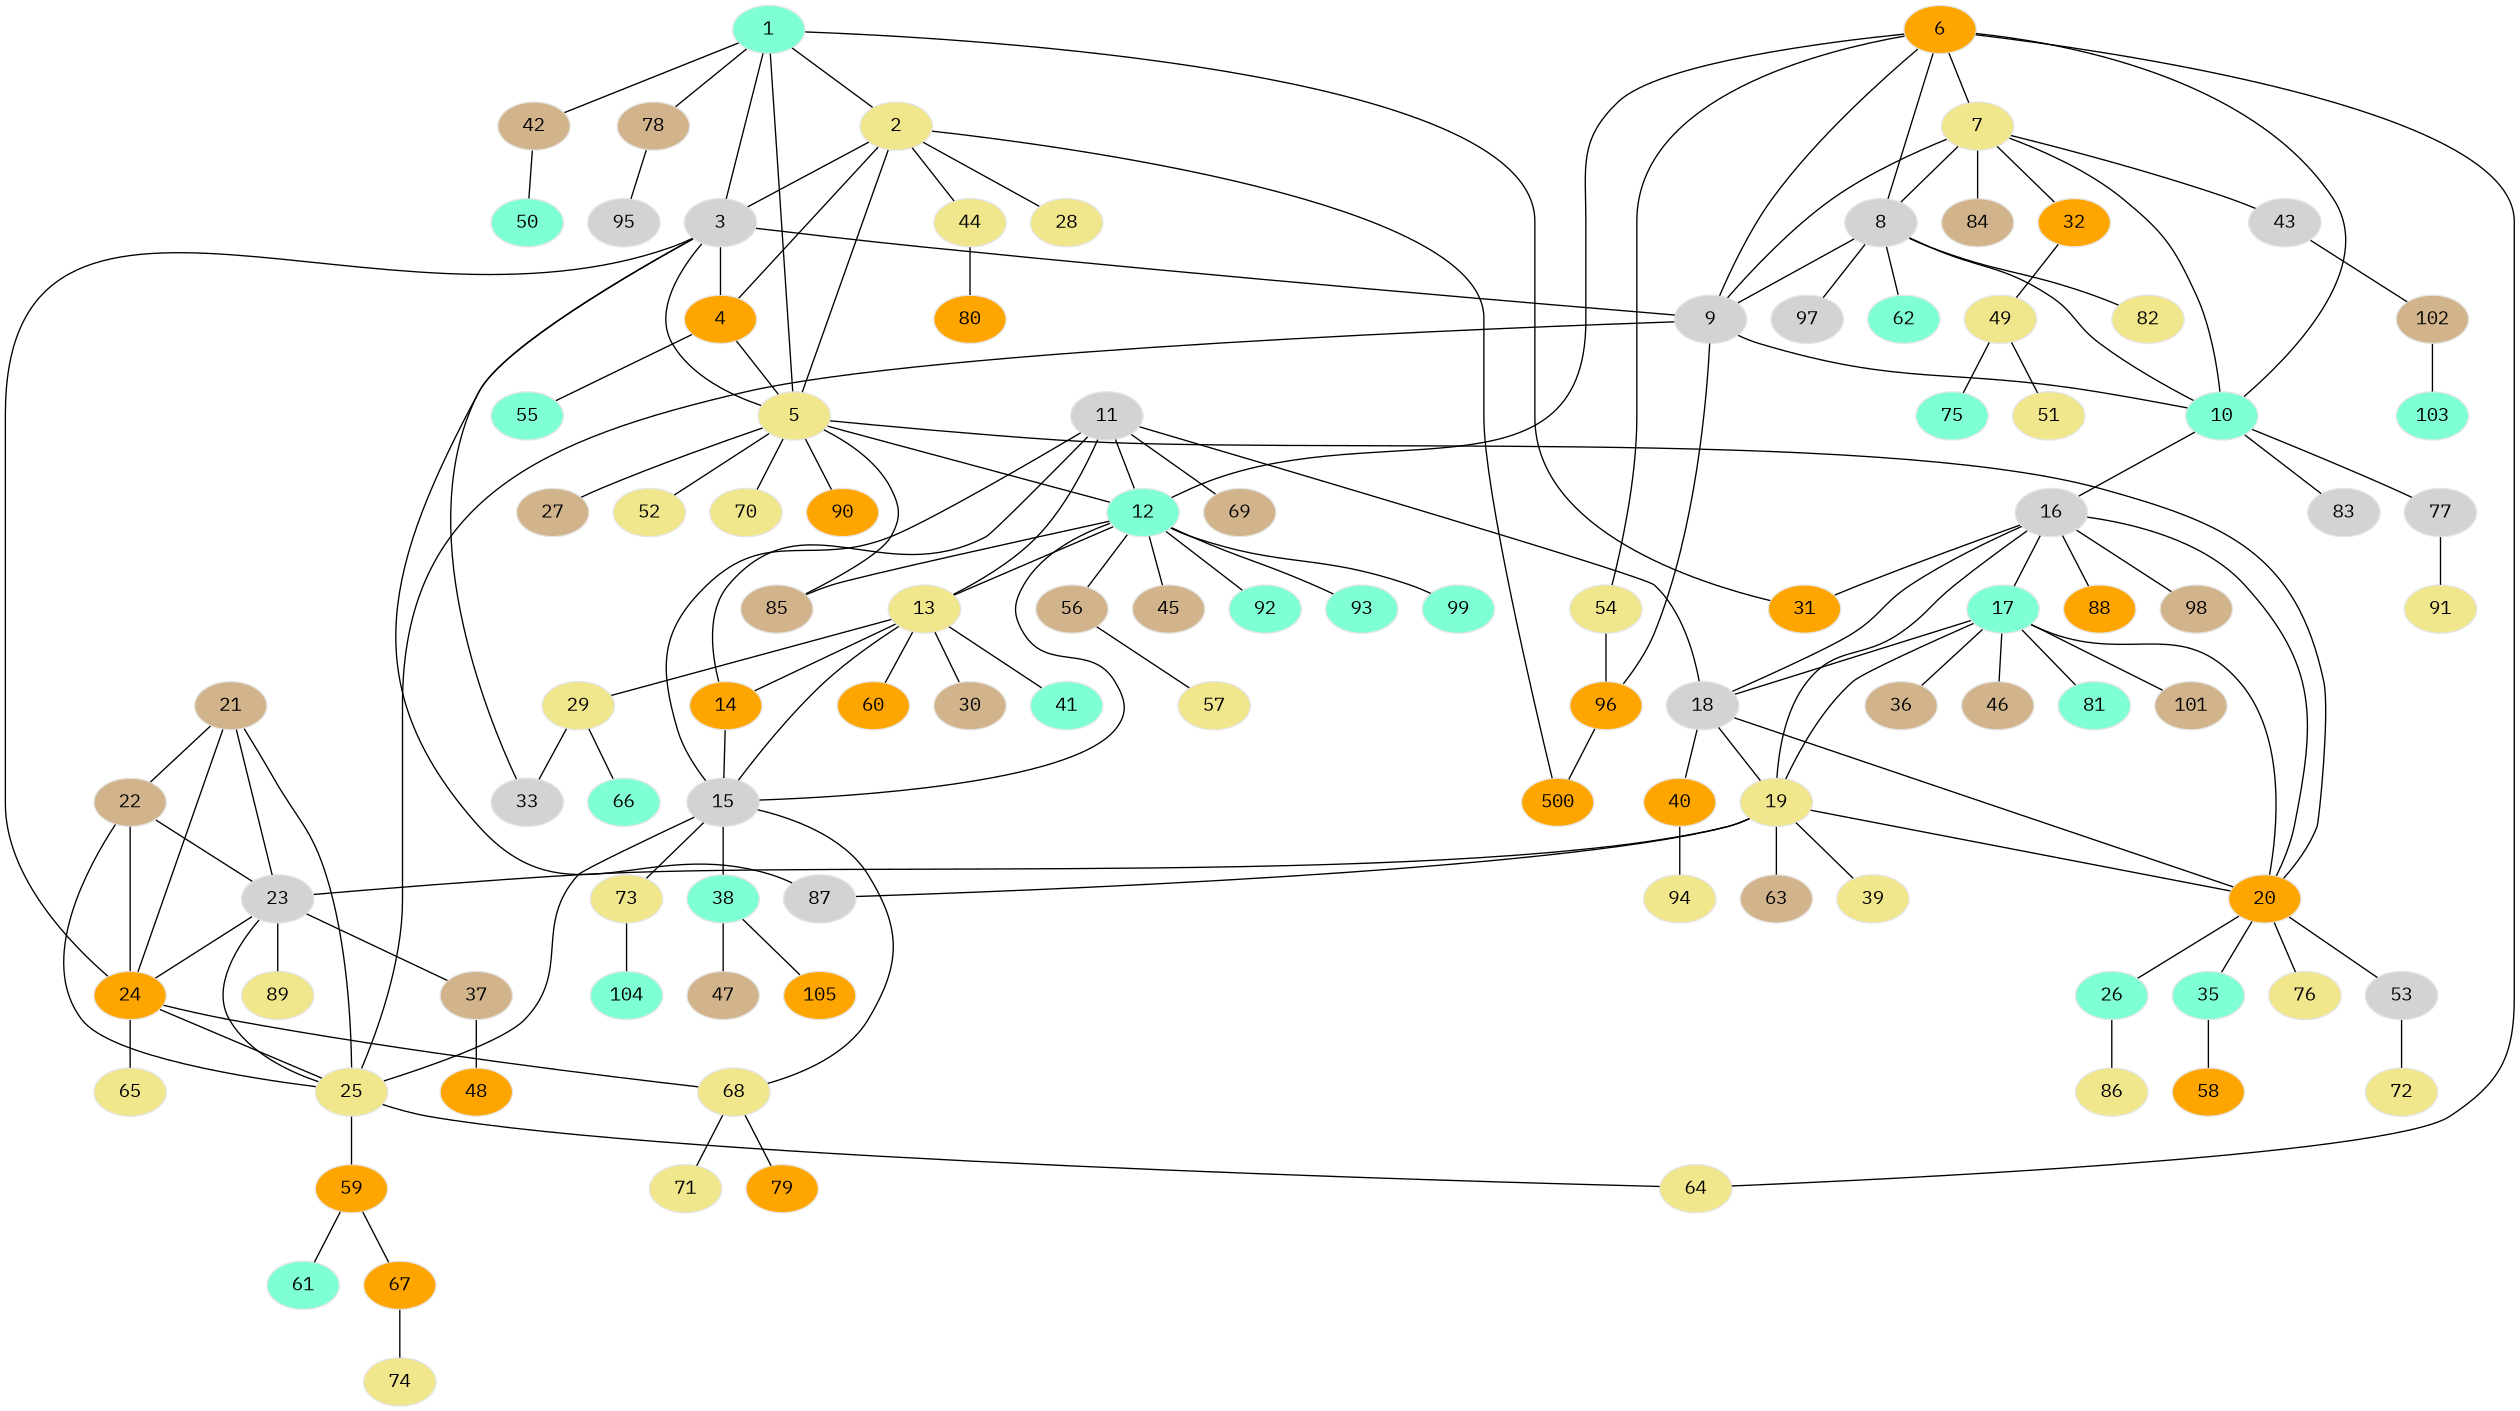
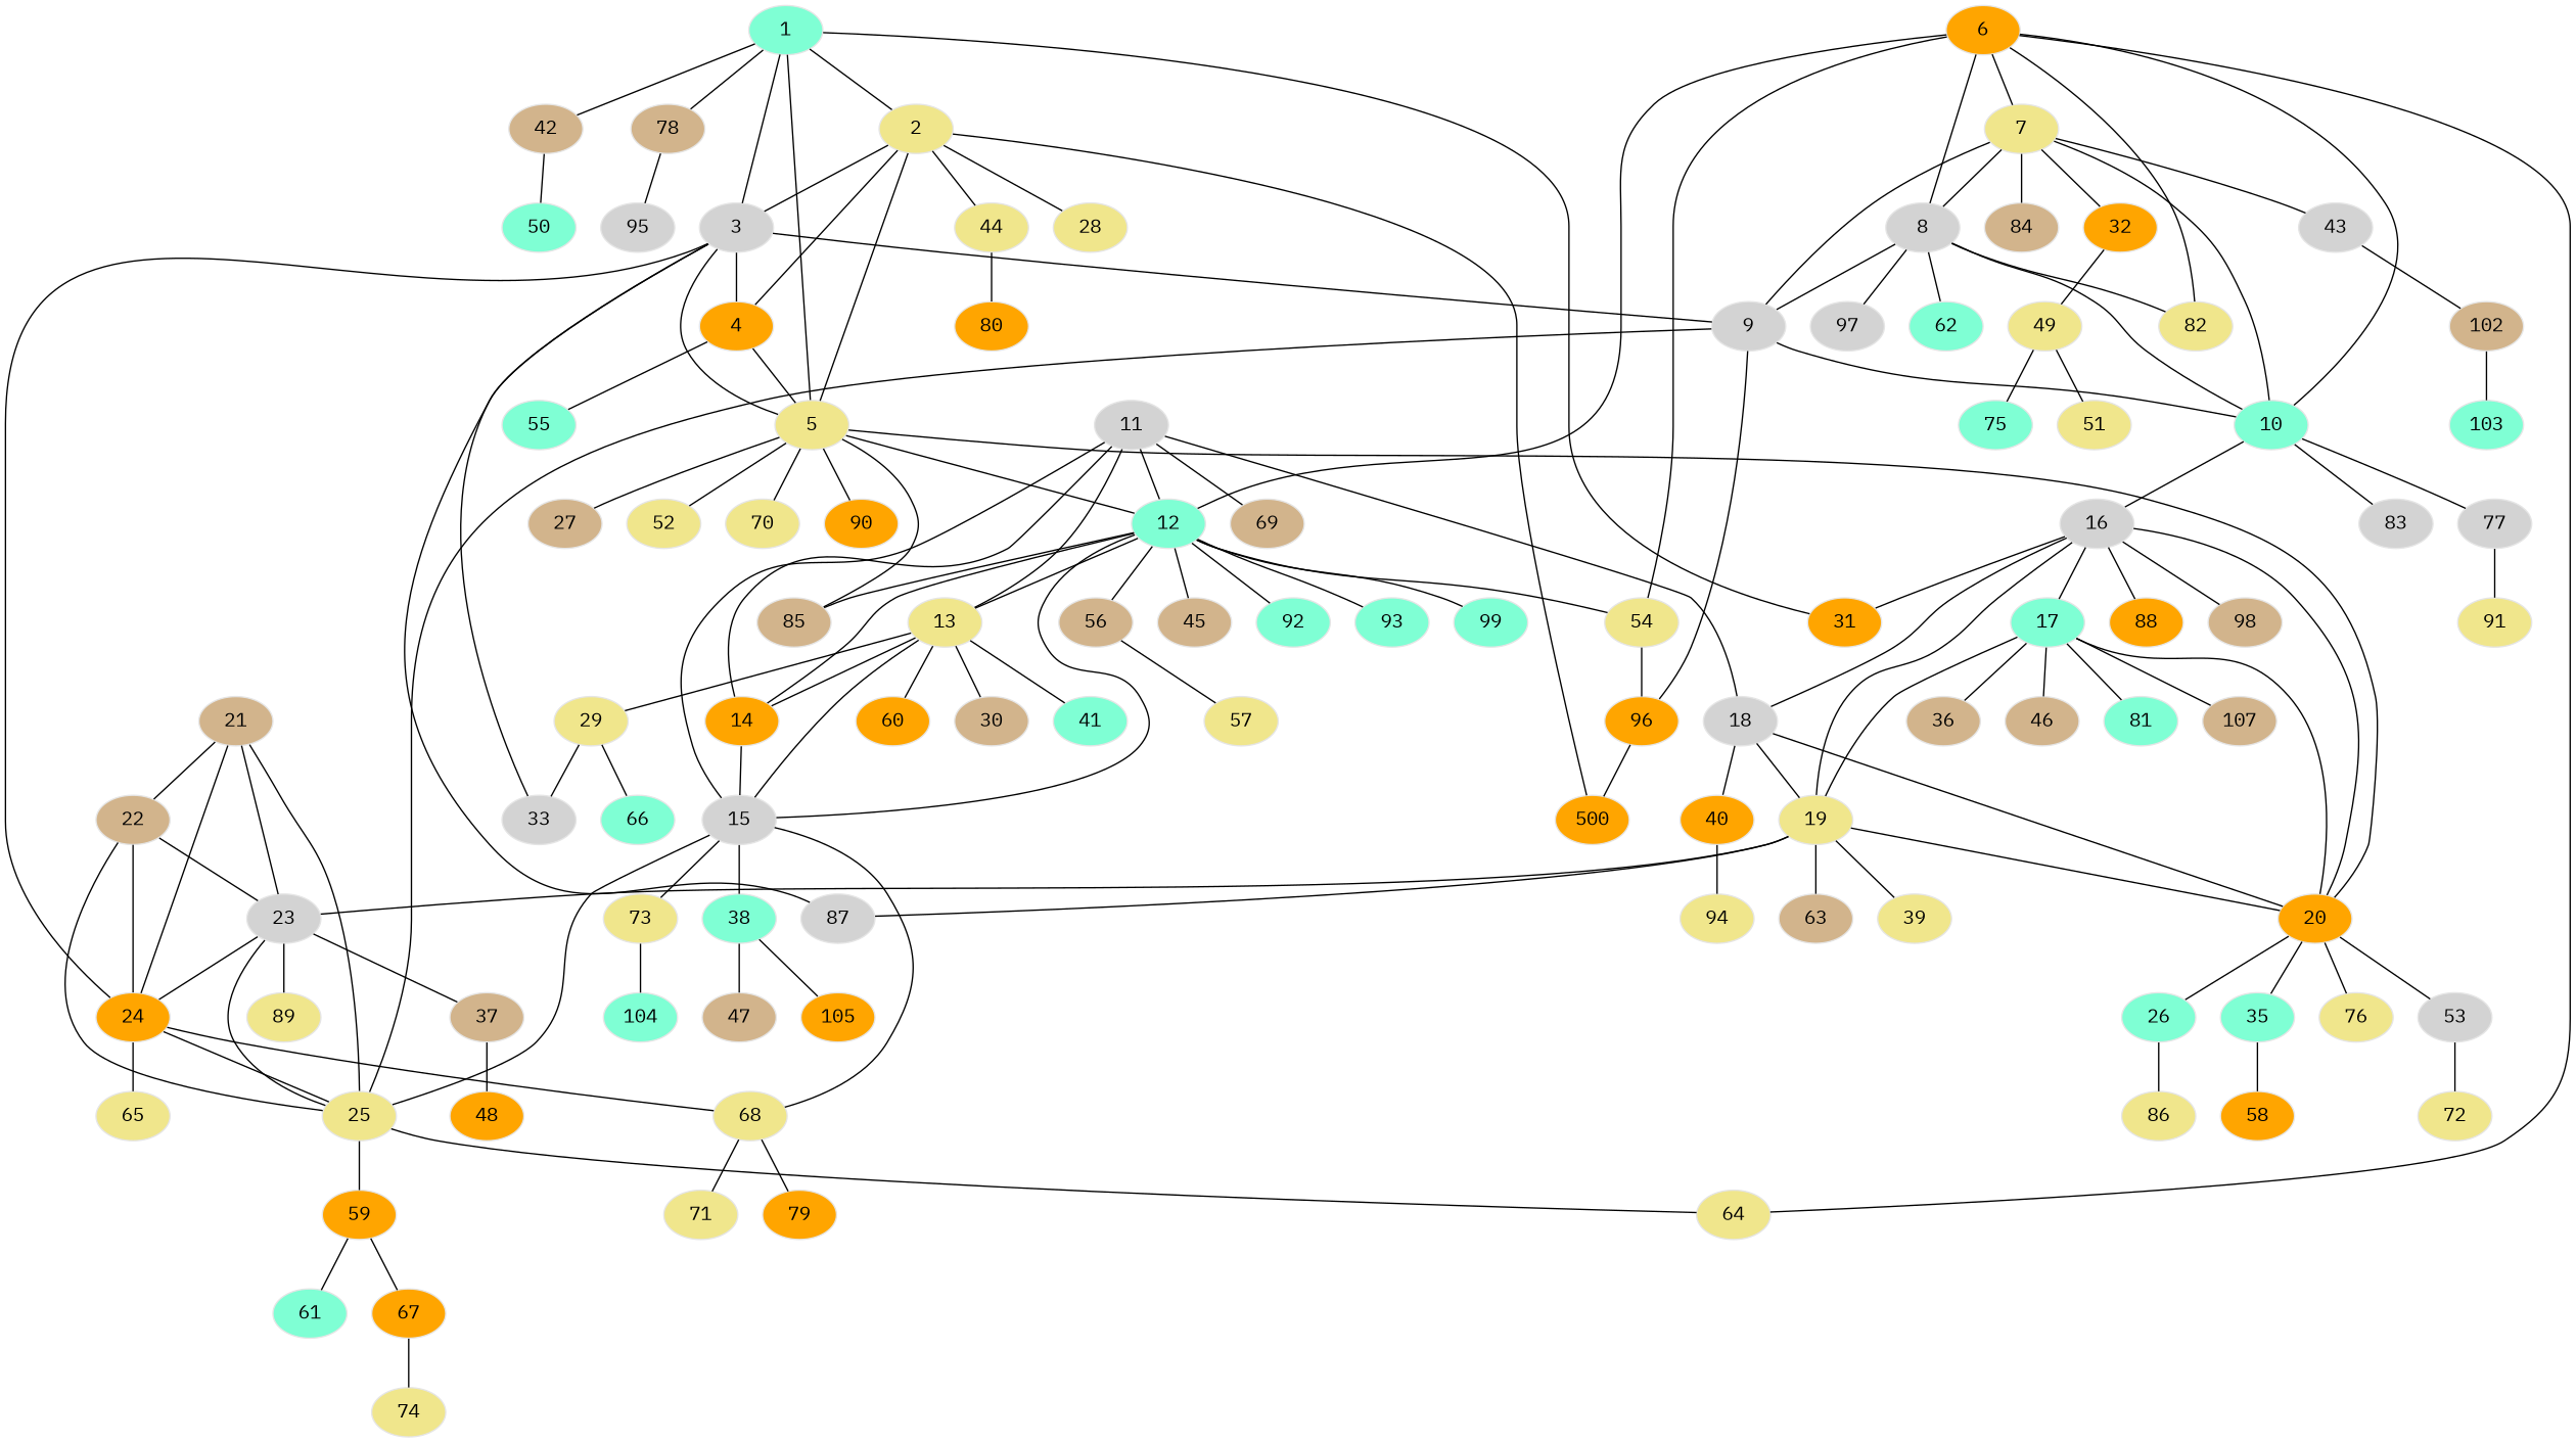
  graph {
    fontname="IBM Plex Mono"
    node [color=gray90 fillcolor=khaki fontname="IBM Plex Mono" style=filled]
    edge [fontname="IBM Plex Mono"]
    1 [fillcolor=aquamarine]
    2
    3 [fillcolor=lightgrey]
    5
    31 [fillcolor=orange]
    42 [fillcolor=tan]
    78 [fillcolor=tan]
    4 [fillcolor=orange]
    28
    44
    n11 [fillcolor=orange label=500]
    9 [fillcolor=lightgrey]
    24 [fillcolor=orange]
    33 [fillcolor=lightgrey]
    87 [fillcolor=lightgrey]
    55 [fillcolor=aquamarine]
    12 [fillcolor=aquamarine]
    20 [fillcolor=orange]
    27 [fillcolor=tan]
    52
    70
    85 [fillcolor=tan]
    90 [fillcolor=orange]
    50 [fillcolor=aquamarine]
    95 [fillcolor=lightgrey]
    80 [fillcolor=orange]
    10 [fillcolor=aquamarine]
    25
    96 [fillcolor=orange]
    68
    65
    54
    13
    14 [fillcolor=orange]
    15 [fillcolor=lightgrey]
    45 [fillcolor=tan]
    56 [fillcolor=tan]
    92 [fillcolor=aquamarine]
    93 [fillcolor=aquamarine]
    99 [fillcolor=aquamarine]
    26 [fillcolor=aquamarine]
    35 [fillcolor=aquamarine]
    53 [fillcolor=lightgrey]
    76
    6 [fillcolor=orange]
    7
    8 [fillcolor=lightgrey]
    64
    32 [fillcolor=orange]
    43 [fillcolor=lightgrey]
    84 [fillcolor=tan]
    62 [fillcolor=aquamarine]
    82
    97 [fillcolor=lightgrey]
    16 [fillcolor=lightgrey]
    77 [fillcolor=lightgrey]
    83 [fillcolor=lightgrey]
    49
    102 [fillcolor=tan]
    59 [fillcolor=orange]
    18 [fillcolor=lightgrey]
    17 [fillcolor=aquamarine]
    19
    88 [fillcolor=orange]
    98 [fillcolor=tan]
    91
    11 [fillcolor=lightgrey]
    69 [fillcolor=tan]
    29
    30 [fillcolor=tan]
    41 [fillcolor=aquamarine]
    60 [fillcolor=orange]
    38 [fillcolor=aquamarine]
    73
    40 [fillcolor=orange]
    57
    66 [fillcolor=aquamarine]
    47 [fillcolor=tan]
    105 [fillcolor=orange]
    71
    79 [fillcolor=orange]
    104 [fillcolor=aquamarine]
    36 [fillcolor=tan]
    46 [fillcolor=tan]
    81 [fillcolor=aquamarine]
-   101 [fillcolor=tan]
+   101 [fillcolor=tan label=107]
    23 [fillcolor=lightgrey]
    39
    63 [fillcolor=tan]
    94
    37 [fillcolor=tan]
    89
    86
    58 [fillcolor=orange]
    72
    21 [fillcolor=tan]
    22 [fillcolor=tan]
    48 [fillcolor=orange]
    61 [fillcolor=aquamarine]
    67 [fillcolor=orange]
    51
    75 [fillcolor=aquamarine]
    103 [fillcolor=aquamarine]
    74
    1 -- 2
    1 -- 3
    1 -- 5
    1 -- 31
    1 -- 42
    1 -- 78
    2 -- 3
    2 -- 5
    2 -- 4
    2 -- 28
    2 -- 44
    2 -- n11
    3 -- 5
    3 -- 4
    3 -- 9
    3 -- 24
    3 -- 33
    3 -- 87
    5 -- 12
    5 -- 20
    5 -- 27
    5 -- 52
    5 -- 70
    5 -- 85
    5 -- 90
    42 -- 50
    78 -- 95
    4 -- 5
    4 -- 55
    44 -- 80
    9 -- 10
    9 -- 25
    9 -- 96
    24 -- 25
    24 -- 68
    24 -- 65
    12 -- 85
+   12 -- 54
    12 -- 13
+   12 -- 14
    12 -- 15
    12 -- 45
    12 -- 56
    12 -- 92
    12 -- 93
    12 -- 99
    20 -- 26
    20 -- 35
    20 -- 53
    20 -- 76
    10 -- 16
    10 -- 77
    10 -- 83
    25 -- 64
    25 -- 59
    96 -- n11
    68 -- 71
    68 -- 79
    54 -- 96
    13 -- 14
    13 -- 15
    13 -- 29
    13 -- 30
    13 -- 41
    13 -- 60
    14 -- 15
    15 -- 25
    15 -- 68
    15 -- 38
    15 -- 73
    56 -- 57
    26 -- 86
    35 -- 58
    53 -- 72
-   6 -- 9
+   6 -- 82
    6 -- 12
    6 -- 10
    6 -- 54
    6 -- 7
    6 -- 8
    6 -- 64
    7 -- 9
    7 -- 10
    7 -- 8
    7 -- 32
    7 -- 43
    7 -- 84
    8 -- 9
    8 -- 10
    8 -- 62
    8 -- 82
    8 -- 97
    32 -- 49
    43 -- 102
    16 -- 31
    16 -- 20
    16 -- 18
    16 -- 17
    16 -- 19
    16 -- 88
    16 -- 98
    77 -- 91
    49 -- 51
    49 -- 75
    102 -- 103
    59 -- 61
    59 -- 67
    18 -- 20
    18 -- 19
    18 -- 40
    17 -- 20
-   17 -- 18
    17 -- 19
    17 -- 36
    17 -- 46
    17 -- 81
    17 -- 101
    19 -- 87
    19 -- 20
    19 -- 23
    19 -- 39
    19 -- 63
    11 -- 12
    11 -- 13
    11 -- 14
    11 -- 15
    11 -- 18
    11 -- 69
    29 -- 33
    29 -- 66
    38 -- 47
    38 -- 105
    73 -- 104
    40 -- 94
    23 -- 24
    23 -- 25
    23 -- 37
    23 -- 89
    37 -- 48
    21 -- 24
    21 -- 25
    21 -- 23
    21 -- 22
    22 -- 24
    22 -- 25
    22 -- 23
    67 -- 74
  }
